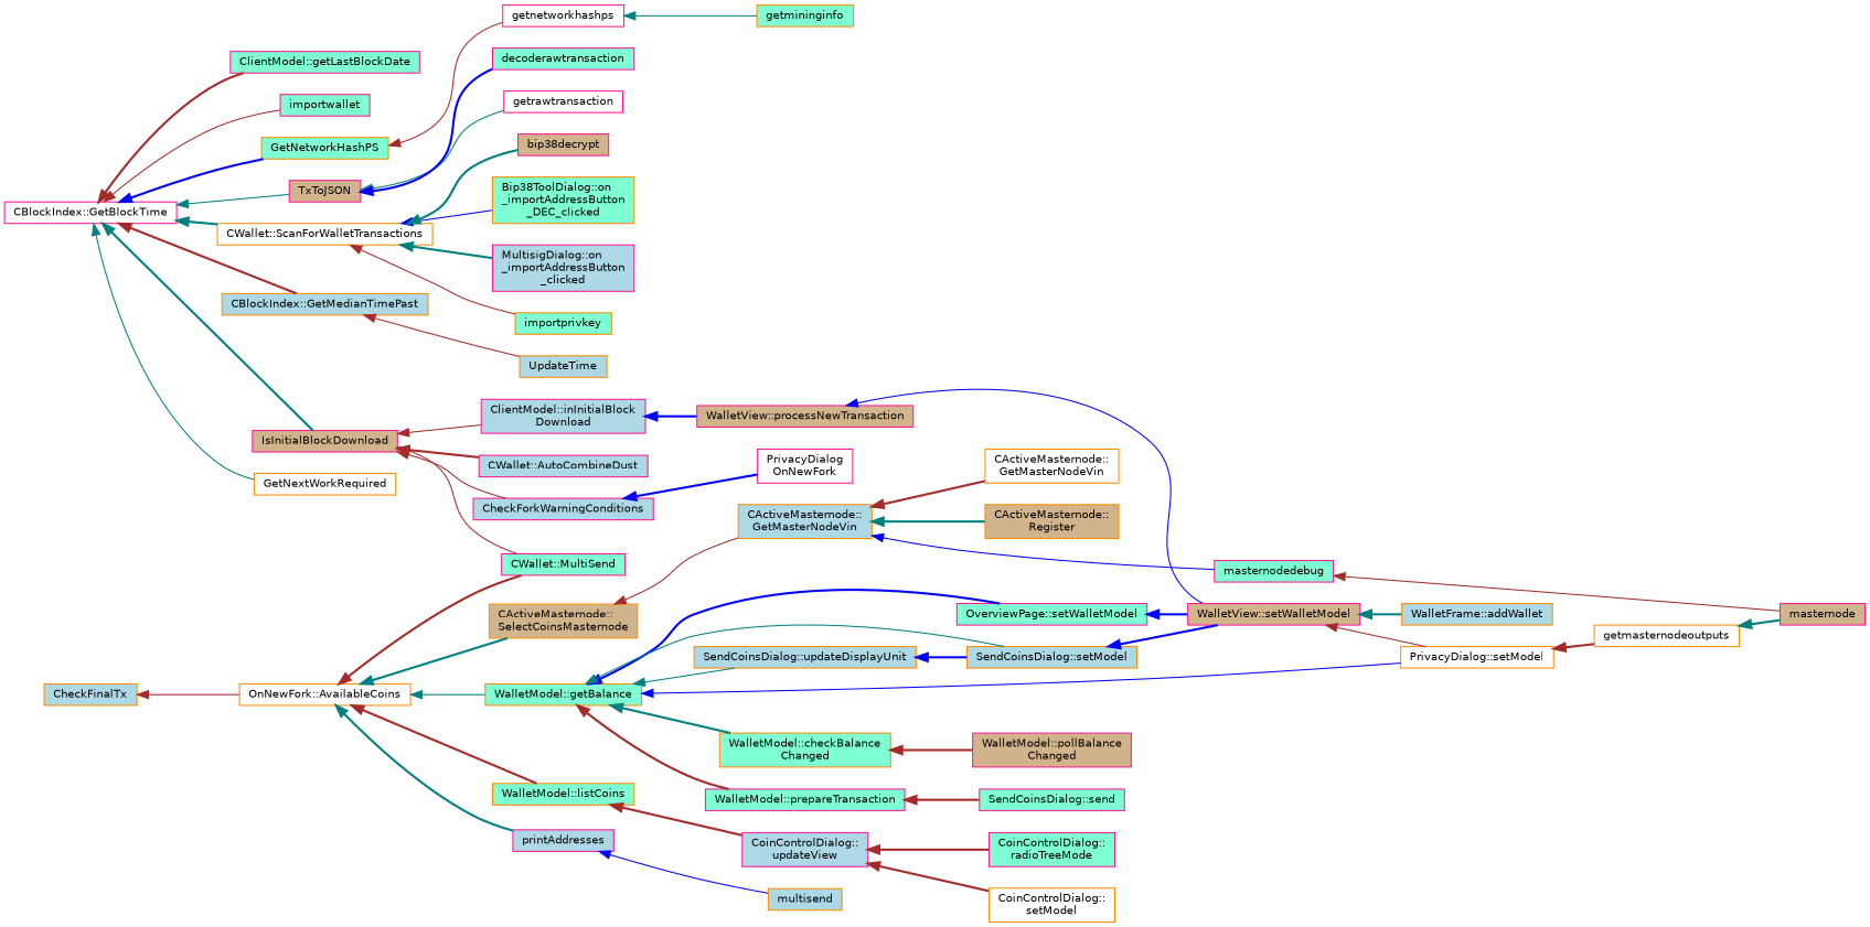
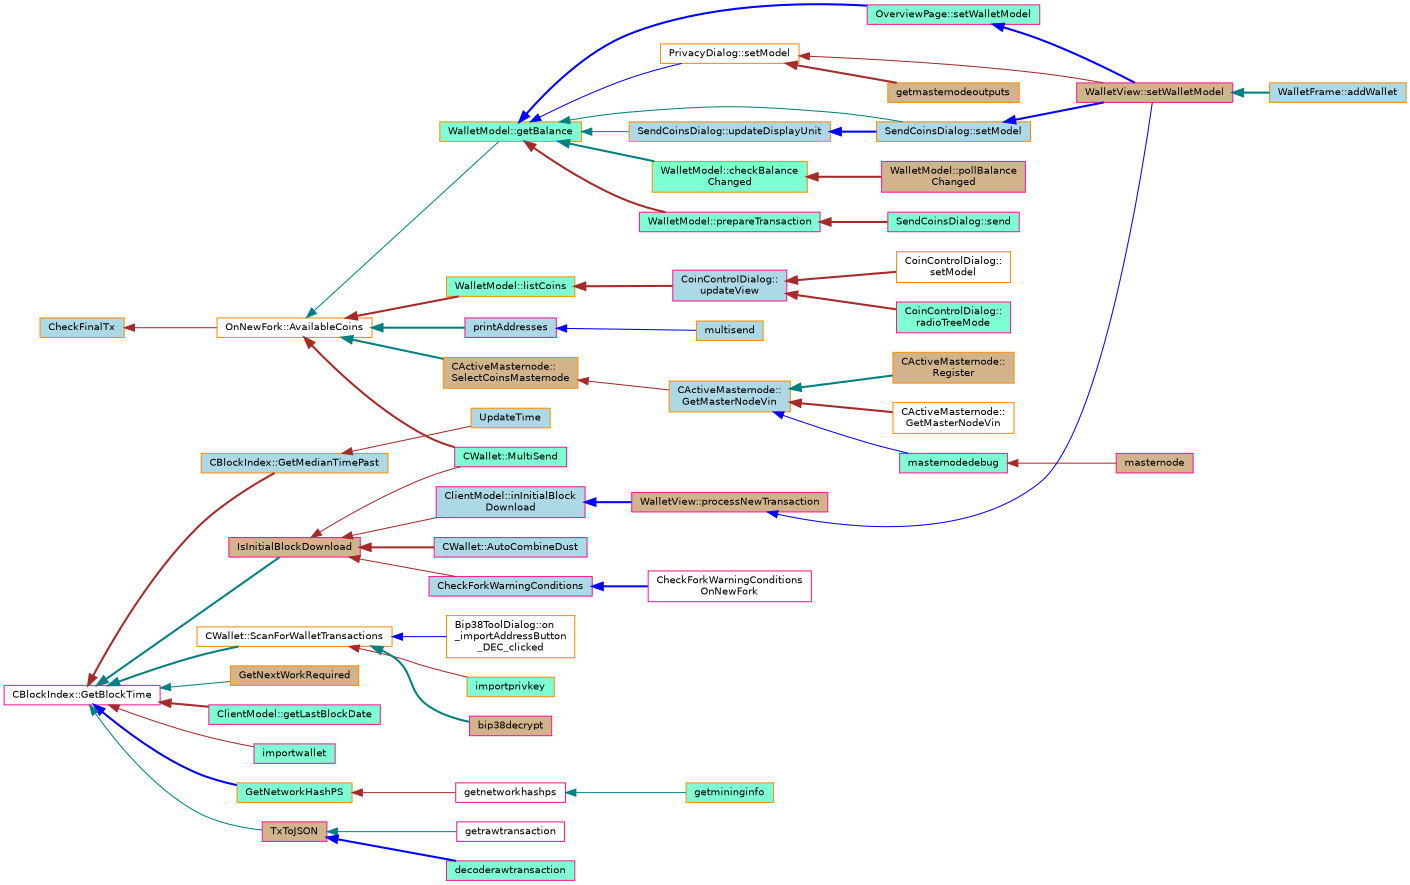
  digraph {
    rankdir=LR
    node [color=deeppink fillcolor=aquamarine fontname=Helvetica fontsize=10 shape=record style=filled]
    edge [color=brown dir=back fontname=Helvetica fontsize=10 labelfontname=Helvetica labelfontsize=10 style=bold]
    n1 [fillcolor=white fontcolor=black height=0.2 label="CBlockIndex::GetBlockTime" width=0.4]
    n2 [color=darkorange fillcolor=lightblue height=0.2 label="CBlockIndex::GetMedianTimePast" width=0.4]
    n3 [fillcolor=tan height=0.2 label=IsInitialBlockDownload width=0.4]
-   n4 [color=darkorange fillcolor=white height=0.2 label=GetNextWorkRequired width=0.4]
+   n4 [color=darkorange fillcolor=tan height=0.2 label=GetNextWorkRequired width=0.4]
    n5 [height=0.2 label="ClientModel::getLastBlockDate" width=0.4]
    n6 [height=0.2 label=importwallet width=0.4]
    n7 [color=darkorange height=0.2 label=GetNetworkHashPS width=0.4]
    n8 [fillcolor=tan height=0.2 label=TxToJSON width=0.4]
    n9 [color=darkorange fillcolor=white height=0.2 label="CWallet::ScanForWalletTransactions" width=0.4]
    n10 [color=darkorange fillcolor=lightblue height=0.2 label=UpdateTime width=0.4]
    n11 [height=0.2 label="CWallet::MultiSend" width=0.4]
    n12 [fillcolor=lightblue height=0.2 label=CheckForkWarningConditions width=0.4]
    n13 [fillcolor=lightblue height=0.2 label="ClientModel::inInitialBlock\lDownload" width=0.4]
    n14 [fillcolor=lightblue height=0.2 label="CWallet::AutoCombineDust" width=0.4]
    n15 [fillcolor=white height=0.2 label=getnetworkhashps width=0.4]
    n16 [fillcolor=white height=0.2 label=getrawtransaction width=0.4]
    n17 [height=0.2 label=decoderawtransaction width=0.4]
-   n18 [color=darkorange height=0.2 label="Bip38ToolDialog::on\l_importAddressButton\l_DEC_clicked" width=0.4]
-   n19 [fillcolor=lightblue height=0.2 label="MultisigDialog::on\l_importAddressButton\l_clicked" width=0.4]
+   n18 [color=darkorange fillcolor=white height=0.2 label="Bip38ToolDialog::on\l_importAddressButton\l_DEC_clicked" width=0.4]
    n20 [color=darkorange height=0.2 label=importprivkey width=0.4]
    n21 [fillcolor=tan height=0.2 label=bip38decrypt width=0.4]
    n22 [color=darkorange fillcolor=lightblue height=0.2 label=CheckFinalTx width=0.4]
    n23 [color=darkorange fillcolor=white height=0.2 label="OnNewFork::AvailableCoins" width=0.4]
    n24 [color=darkorange fillcolor=tan height=0.2 label="CActiveMasternode::\lSelectCoinsMasternode" width=0.4]
    n25 [color=darkorange height=0.2 label="WalletModel::getBalance" width=0.4]
    n26 [color=darkorange height=0.2 label="WalletModel::listCoins" width=0.4]
    n27 [fillcolor=lightblue height=0.2 label=printAddresses width=0.4]
    n28 [color=darkorange fillcolor=lightblue height=0.2 label="CActiveMasternode::\lGetMasterNodeVin" width=0.4]
    n29 [height=0.2 label="OverviewPage::setWalletModel" width=0.4]
    n30 [color=darkorange fillcolor=white height=0.2 label="PrivacyDialog::setModel" width=0.4]
    n31 [color=darkorange fillcolor=lightblue height=0.2 label="SendCoinsDialog::setModel" width=0.4]
    n32 [color=darkorange fillcolor=lightblue height=0.2 label="SendCoinsDialog::updateDisplayUnit" width=0.4]
    n33 [color=darkorange height=0.2 label="WalletModel::checkBalance\lChanged" width=0.4]
    n34 [height=0.2 label="WalletModel::prepareTransaction" width=0.4]
    n35 [fillcolor=lightblue height=0.2 label="CoinControlDialog::\lupdateView" width=0.4]
    n36 [color=darkorange fillcolor=lightblue height=0.2 label=multisend width=0.4]
    n37 [color=darkorange fillcolor=tan height=0.2 label="CActiveMasternode::\lRegister" width=0.4]
    n38 [color=darkorange fillcolor=white height=0.2 label="CActiveMasternode::\lGetMasterNodeVin" width=0.4]
    n39 [height=0.2 label=masternodedebug width=0.4]
-   n40 [color=darkorange fillcolor=white height=0.2 label=getmasternodeoutputs width=0.4]
+   n40 [color=darkorange fillcolor=tan height=0.2 label=getmasternodeoutputs width=0.4]
    n41 [fillcolor=tan height=0.2 label=masternode width=0.4]
    n42 [fillcolor=tan height=0.2 label="WalletView::setWalletModel" width=0.4]
    n43 [fillcolor=tan height=0.2 label="WalletModel::pollBalance\lChanged" width=0.4]
    n44 [height=0.2 label="SendCoinsDialog::send" width=0.4]
    n45 [color=darkorange fillcolor=lightblue height=0.2 label="WalletFrame::addWallet" width=0.4]
    n46 [color=darkorange fillcolor=white height=0.2 label="CoinControlDialog::\lsetModel" width=0.4]
    n47 [height=0.2 label="CoinControlDialog::\lradioTreeMode" width=0.4]
-   n48 [fillcolor=white height=0.2 label="PrivacyDialog\lOnNewFork" width=0.4]
+   n48 [fillcolor=white height=0.2 label="CheckForkWarningConditions\lOnNewFork" width=0.4]
    n49 [fillcolor=tan height=0.2 label="WalletView::processNewTransaction" width=0.4]
    n50 [color=darkorange height=0.2 label=getmininginfo width=0.4]
    n1 -> n2
    n1 -> n3 [color=teal]
    n1 -> n4 [color=teal style=solid]
    n1 -> n5
    n1 -> n6 [style=solid]
    n1 -> n7 [color=blue]
    n1 -> n8 [color=teal style=solid]
    n1 -> n9 [color=teal]
    n2 -> n10 [style=solid]
    n3 -> n11 [style=solid]
    n3 -> n12 [style=solid]
    n3 -> n13 [style=solid]
    n3 -> n14
    n7 -> n15 [style=solid]
    n8 -> n16 [color=teal style=solid]
    n8 -> n17 [color=blue]
    n9 -> n18 [color=blue style=solid]
-   n9 -> n19 [color=teal]
    n9 -> n20 [style=solid]
    n9 -> n21 [color=teal]
    n12 -> n48 [color=blue]
    n13 -> n49 [color=blue]
    n15 -> n50 [color=teal style=solid]
    n22 -> n23 [style=solid]
    n23 -> n11
    n23 -> n24 [color=teal]
    n23 -> n25 [color=teal style=solid]
    n23 -> n26
    n23 -> n27 [color=teal]
    n24 -> n28 [style=solid]
    n25 -> n29 [color=blue]
    n25 -> n30 [color=blue style=solid]
    n25 -> n31 [color=teal style=solid]
    n25 -> n32 [color=teal style=solid]
    n25 -> n33 [color=teal]
    n25 -> n34
    n26 -> n35
    n27 -> n36 [color=blue style=solid]
    n28 -> n37 [color=teal]
    n28 -> n38
    n28 -> n39 [color=blue style=solid]
    n29 -> n42 [color=blue]
    n30 -> n40
-   n42 -> n30 [style=solid]
+   n30 -> n42 [style=solid]
    n31 -> n42 [color=blue]
    n32 -> n31 [color=blue]
    n33 -> n43
    n34 -> n44
    n35 -> n46
    n35 -> n47
    n39 -> n41 [style=solid]
-   n40 -> n41 [color=teal]
    n42 -> n45 [color=teal]
    n49 -> n42 [color=blue style=solid]
  }
